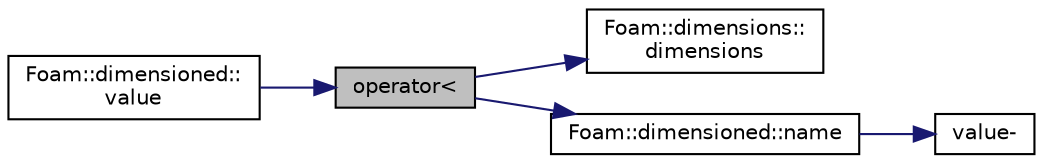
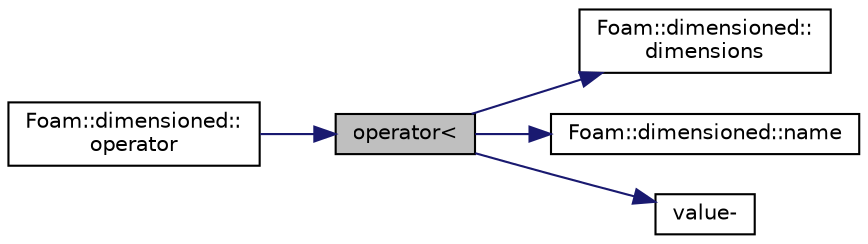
  digraph {
    rankdir=LR
    node [color=black fontname=Helvetica fontsize=10 shape=record]
    edge [color=midnightblue fontname=Helvetica fontsize=10 labelfontname=Helvetica labelfontsize=10 style=solid]
    n1 [fillcolor=grey75 fontcolor=black height=0.2 label="operator\<" style=filled width=0.4]
-   n2 [height=0.2 label="Foam::dimensions::\ldimensions" width=0.4]
+   n2 [height=0.2 label="Foam::dimensioned::\ldimensions" width=0.4]
    n3 [height=0.2 label="Foam::dimensioned::name" width=0.4]
    n4 [height=0.2 label="value-" width=0.4]
-   n5 [height=0.2 label="Foam::dimensioned::\lvalue" width=0.4]
+   n5 [height=0.2 label="Foam::dimensioned::\loperator" width=0.4]
    n1 -> n2
    n1 -> n3
-   n3 -> n4
+   n1 -> n4
    n5 -> n1
  }
